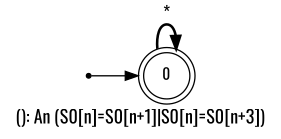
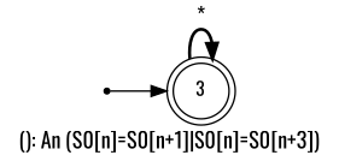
  digraph {
    label="(): An (S0[n]=S0[n+1]|S0[n]=S0[n+3])"
    rankdir=LR
    fontname=Oswald
    node [fontsize=12 fontname=Oswald]
    edge [fontname=Oswald]
-   n1 [label=0 shape=doublecircle]
+   n1 [label=3 shape=doublecircle]
    n2 [label=0 shape=point]
    n1 -> n1 [label="*" style=bold]
    n2 -> n1 [style=solid]
  }
